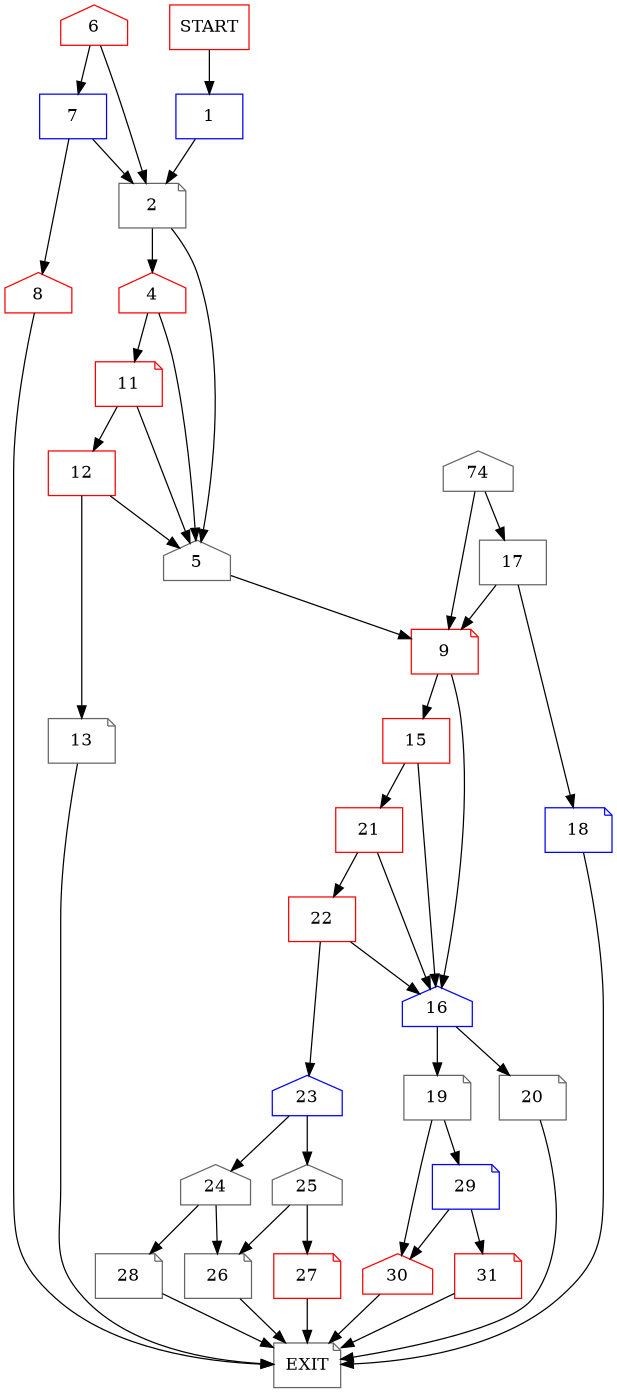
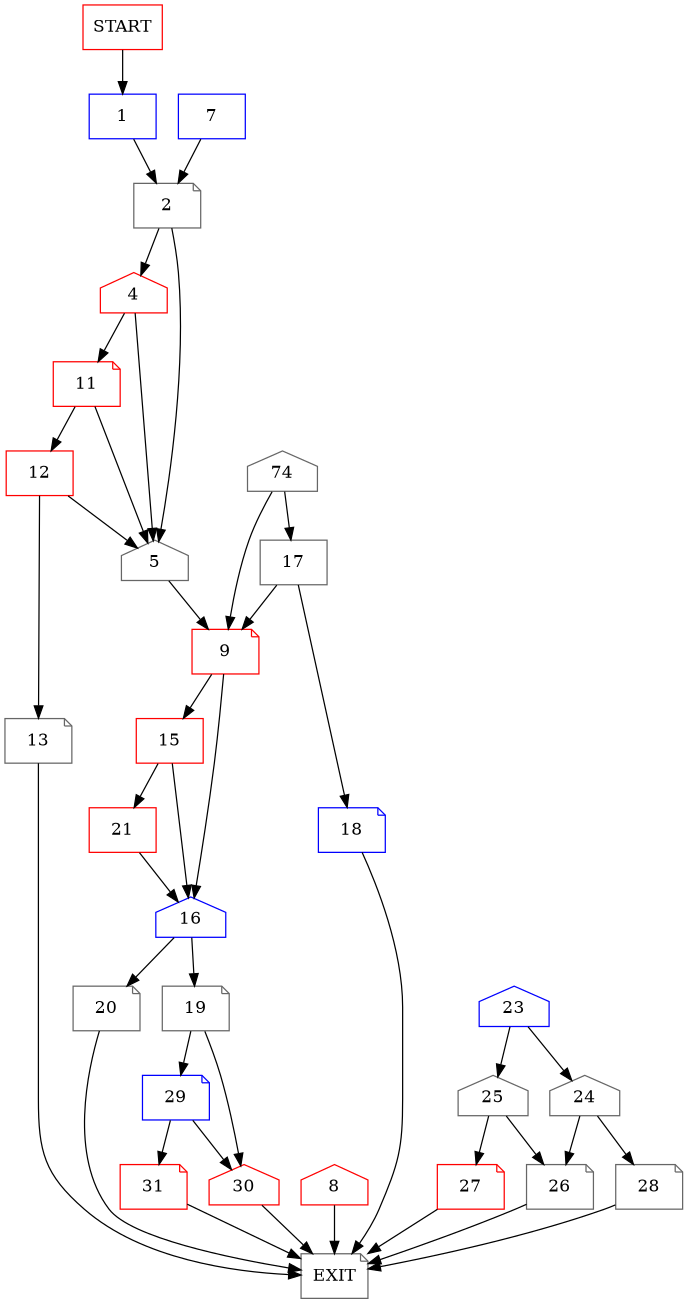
  digraph {
    node [color=red shape=note]
    n1 [label=START shape=box]
    1 [color=blue shape=box]
    2 [color=gray40]
    n4 [color=gray40 label=EXIT]
    4 [shape=house]
    5 [color=gray40 shape=house]
    11
    9
-   6 [shape=house]
    7 [color=blue shape=box]
    12 [shape=box]
    15 [shape=box]
    16 [color=blue shape=house]
    8 [shape=house]
    21 [shape=box]
    19 [color=gray40]
    20 [color=gray40]
    n18 [color=gray40 label=74 shape=house]
    17 [color=gray40 shape=box]
    13 [color=gray40]
    18 [color=blue]
-   22 [shape=box]
    29 [color=blue]
    30 [shape=house]
    31
    23 [color=blue shape=house]
    24 [color=gray40 shape=house]
    25 [color=gray40 shape=house]
    26 [color=gray40]
    28 [color=gray40]
    27
    n1 -> 1
    1 -> 2
    2 -> 4
    2 -> 5
    4 -> 5
    4 -> 11
    5 -> 9
    11 -> 5
    11 -> 12
    9 -> 15
    9 -> 16
-   6 -> 2
-   6 -> 7
    7 -> 2
-   7 -> 8
    12 -> 5
    12 -> 13
    15 -> 16
    15 -> 21
    16 -> 19
    16 -> 20
    8 -> n4
    21 -> 16
-   21 -> 22
    19 -> 29
    19 -> 30
    20 -> n4
    n18 -> 9
    n18 -> 17
    17 -> 9
    17 -> 18
    13 -> n4
    18 -> n4
-   22 -> 16
-   22 -> 23
    29 -> 30
    29 -> 31
    30 -> n4
    31 -> n4
    23 -> 24
    23 -> 25
    24 -> 26
    24 -> 28
    25 -> 26
    25 -> 27
    26 -> n4
    28 -> n4
    27 -> n4
  }
